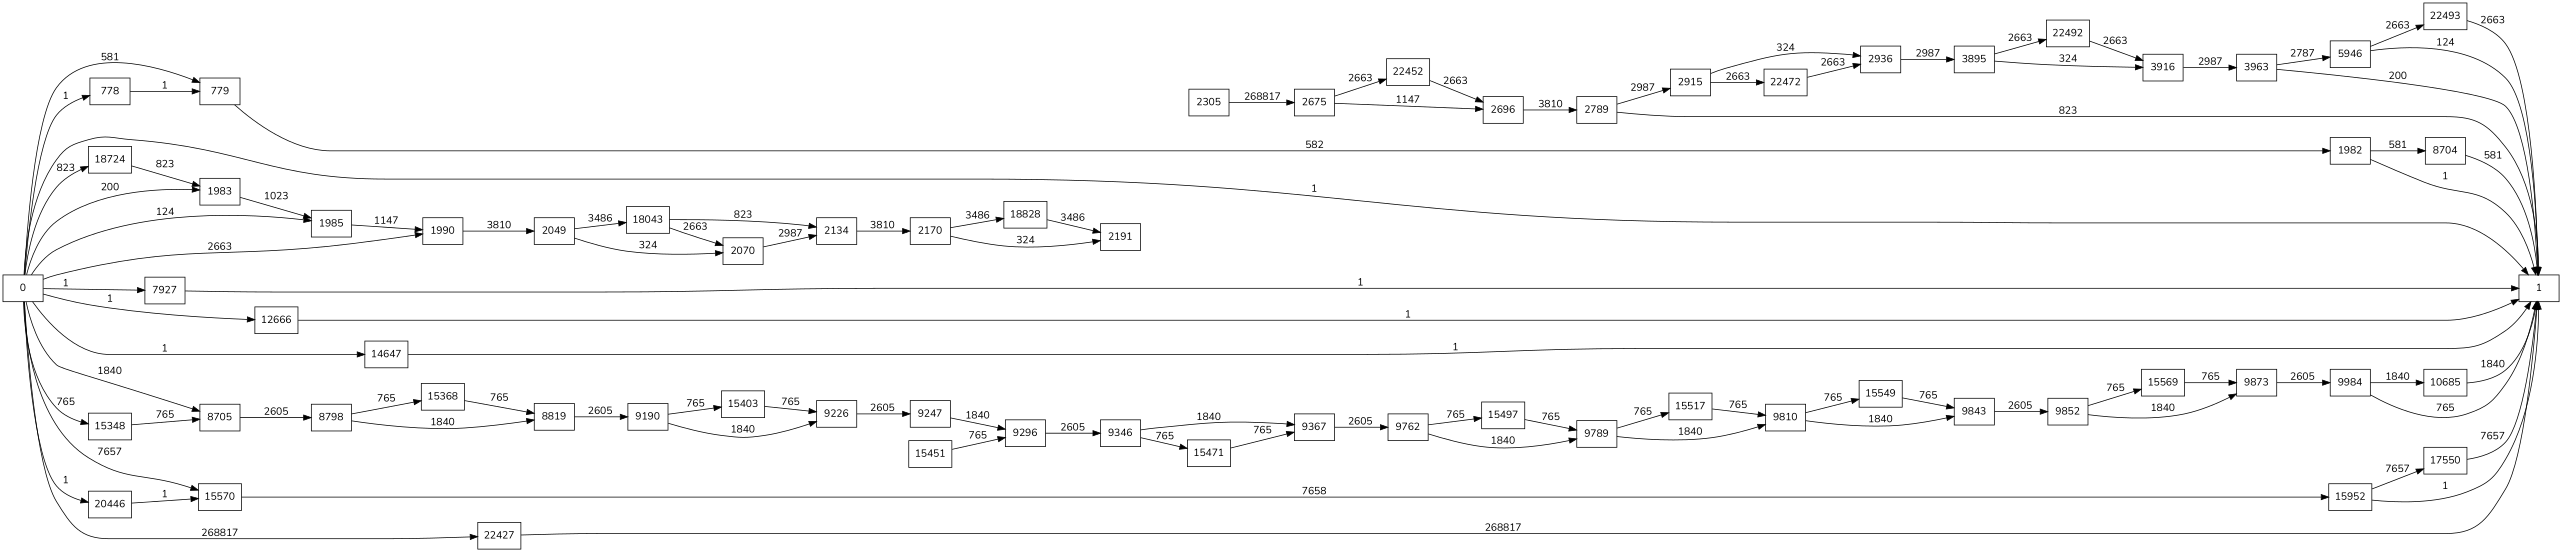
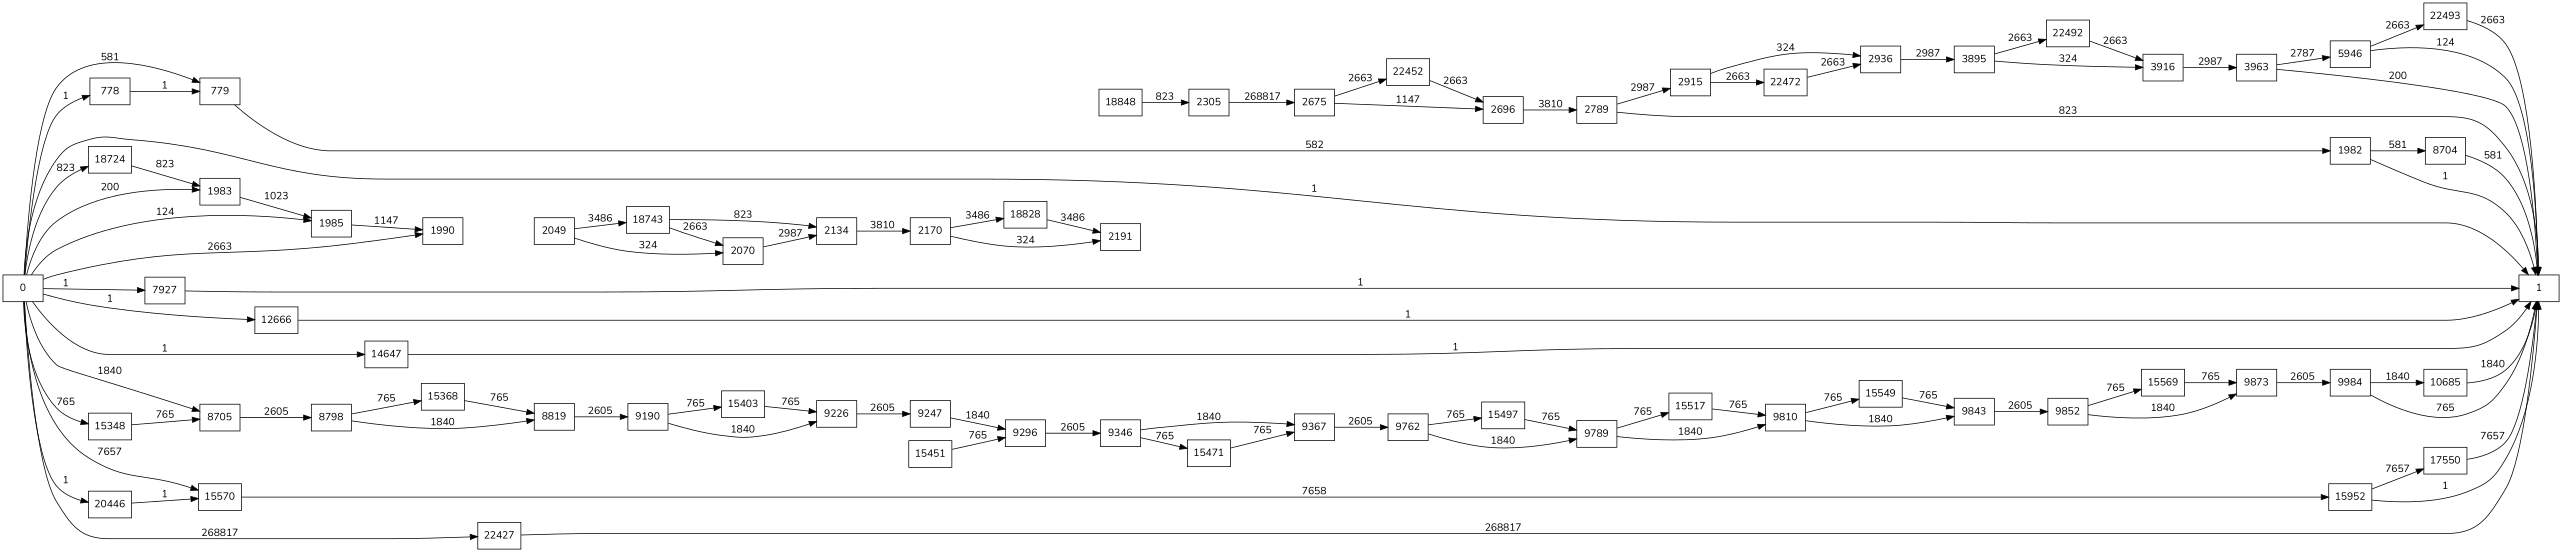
  digraph {
    fontname=Nunito
    rankdir=LR
    node [fontname=Nunito shape=rectangle]
    edge [fontname=Nunito]
    778
    779
    1982
    1
    8704
    1983
    1985
    1990
    2049
    2070
-   18743 [label=18043]
+   18743
    2134
    2170
    2191
    18828
    2305
    2675
+   18848
    2696
    22452
    2789
    2915
    2936
    22472
    3895
    3916
    22492
    3963
    5946
    22493
    7927
    8705
    8798
    8819
    15368
    9190
    9226
    15403
    9247
    9296
    9346
    15451
    9367
    15471
    9762
    9789
    15497
    9810
    15517
    9843
    15549
    9852
    9873
    15569
    9984
    10685
    12666
    14647
    15348
    15570
    15952
    17550
    18724
    20446
    22427
    0
    778 -> 779 [label=1]
    779 -> 1982 [label=582]
    1982 -> 1 [label=1]
    1982 -> 8704 [label=581]
    8704 -> 1 [label=581]
    1983 -> 1985 [label=1023]
    1985 -> 1990 [label=1147]
-   1990 -> 2049 [label=3810]
    2049 -> 2070 [label=324]
    2049 -> 18743 [label=3486]
    2070 -> 2134 [label=2987]
    18743 -> 2070 [label=2663]
    18743 -> 2134 [label=823]
    2134 -> 2170 [label=3810]
    2170 -> 2191 [label=324]
    2170 -> 18828 [label=3486]
    18828 -> 2191 [label=3486]
    2305 -> 2675 [label=268817]
    2675 -> 2696 [label=1147]
    2675 -> 22452 [label=2663]
+   18848 -> 2305 [label=823]
    2696 -> 2789 [label=3810]
    22452 -> 2696 [label=2663]
    2789 -> 1 [label=823]
    2789 -> 2915 [label=2987]
    2915 -> 2936 [label=324]
    2915 -> 22472 [label=2663]
    2936 -> 3895 [label=2987]
    22472 -> 2936 [label=2663]
    3895 -> 3916 [label=324]
    3895 -> 22492 [label=2663]
    3916 -> 3963 [label=2987]
    22492 -> 3916 [label=2663]
    3963 -> 1 [label=200]
    3963 -> 5946 [label=2787]
    5946 -> 1 [label=124]
    5946 -> 22493 [label=2663]
    22493 -> 1 [label=2663]
    7927 -> 1 [label=1]
    8705 -> 8798 [label=2605]
    8798 -> 8819 [label=1840]
    8798 -> 15368 [label=765]
    8819 -> 9190 [label=2605]
    15368 -> 8819 [label=765]
    9190 -> 9226 [label=1840]
    9190 -> 15403 [label=765]
    9226 -> 9247 [label=2605]
    15403 -> 9226 [label=765]
    9247 -> 9296 [label=1840]
    9296 -> 9346 [label=2605]
    9346 -> 9367 [label=1840]
    9346 -> 15471 [label=765]
    15451 -> 9296 [label=765]
    9367 -> 9762 [label=2605]
    15471 -> 9367 [label=765]
    9762 -> 9789 [label=1840]
    9762 -> 15497 [label=765]
    9789 -> 9810 [label=1840]
    9789 -> 15517 [label=765]
    15497 -> 9789 [label=765]
    9810 -> 9843 [label=1840]
    9810 -> 15549 [label=765]
    15517 -> 9810 [label=765]
    9843 -> 9852 [label=2605]
    15549 -> 9843 [label=765]
    9852 -> 9873 [label=1840]
    9852 -> 15569 [label=765]
    9873 -> 9984 [label=2605]
    15569 -> 9873 [label=765]
    9984 -> 1 [label=765]
    9984 -> 10685 [label=1840]
    10685 -> 1 [label=1840]
    12666 -> 1 [label=1]
    14647 -> 1 [label=1]
    15348 -> 8705 [label=765]
    15570 -> 15952 [label=7658]
    15952 -> 1 [label=1]
    15952 -> 17550 [label=7657]
    17550 -> 1 [label=7657]
    18724 -> 1983 [label=823]
    20446 -> 15570 [label=1]
    22427 -> 1 [label=268817]
    0 -> 778 [label=1]
    0 -> 779 [label=581]
    0 -> 1 [label=1]
    0 -> 1983 [label=200]
    0 -> 1985 [label=124]
    0 -> 1990 [label=2663]
    0 -> 7927 [label=1]
    0 -> 8705 [label=1840]
    0 -> 12666 [label=1]
    0 -> 14647 [label=1]
    0 -> 15348 [label=765]
    0 -> 15570 [label=7657]
    0 -> 18724 [label=823]
    0 -> 20446 [label=1]
    0 -> 22427 [label=268817]
  }
